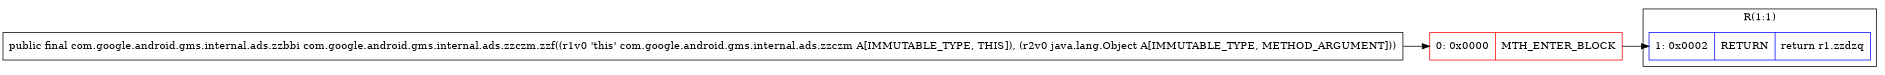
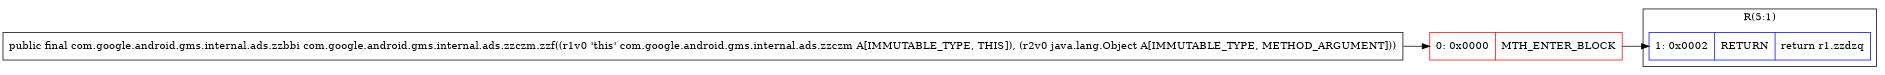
  digraph {
    rankdir=LR
    fontname="DejaVu Serif"
    node [shape=record fontname="DejaVu Serif"]
    edge [fontname="DejaVu Serif"]
    n1 [color=blue label="{1\:\ 0x0002|RETURN\l|return r1.zzdzq\l}"]
    n2 [color=red label="{0\:\ 0x0000|MTH_ENTER_BLOCK\l}"]
    n3 [label="{public final com.google.android.gms.internal.ads.zzbbi com.google.android.gms.internal.ads.zzczm.zzf((r1v0 'this' com.google.android.gms.internal.ads.zzczm A[IMMUTABLE_TYPE, THIS]), (r2v0 java.lang.Object A[IMMUTABLE_TYPE, METHOD_ARGUMENT])) }"]
    subgraph cluster_1 {
-     label="R(1:1)"
+     label="R(5:1)"
      n1
    }
    n2 -> n1
    n3 -> n2
  }
